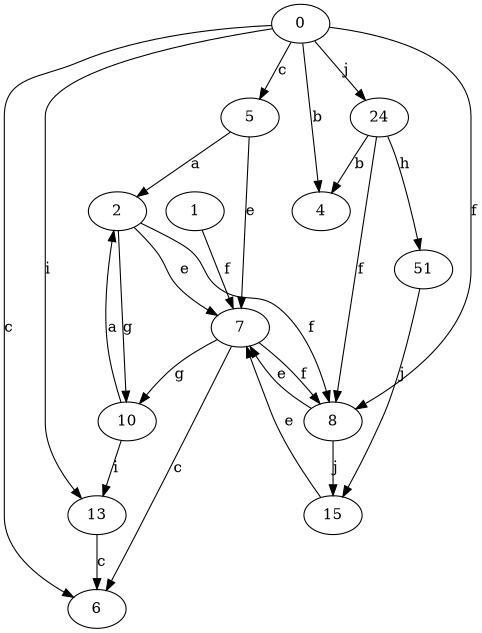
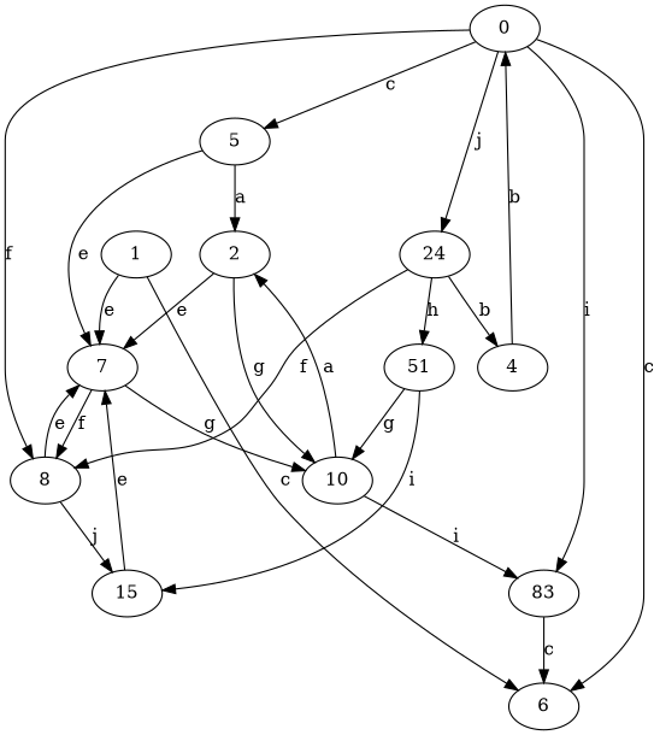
  strict digraph {
    2
    7
    8
    10
    6
    15
-   13
+   13 [label=83]
    0
    4
    5
    n11 [label=24]
    n12 [label=51]
    1
    2 -> 7 [label=e]
-   2 -> 8 [label=f]
    2 -> 10 [label=g]
    7 -> 8 [label=f]
    7 -> 10 [label=g]
-   7 -> 6 [label=c]
+   1 -> 6 [label=c]
    8 -> 7 [label=e]
    8 -> 15 [label=j]
    10 -> 2 [label=a]
    10 -> 13 [label=i]
    15 -> 7 [label=e]
    13 -> 6 [label=c]
    0 -> 8 [label=f]
    0 -> 6 [label=c]
    0 -> 13 [label=i]
-   0 -> 4 [label=b]
+   4 -> 0 [label=b]
    0 -> 5 [label=c]
    0 -> n11 [label=j]
    5 -> 2 [label=a]
    5 -> 7 [label=e]
    n11 -> 8 [label=f]
    n11 -> 4 [label=b]
    n11 -> n12 [label=h]
-   n12 -> 15 [label=j]
-   1 -> 7 [label=f]
+   n12 -> 10 [label=g]
+   n12 -> 15 [label=i]
+   1 -> 7 [label=e]
  }
